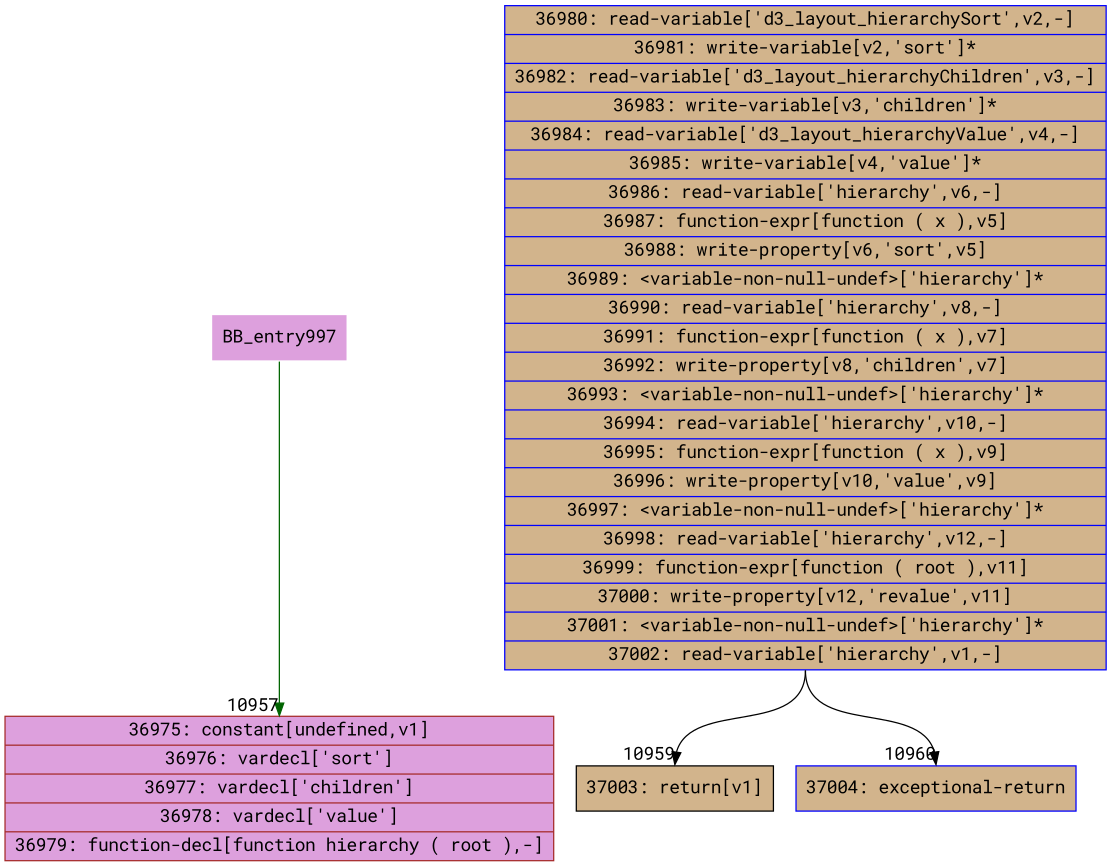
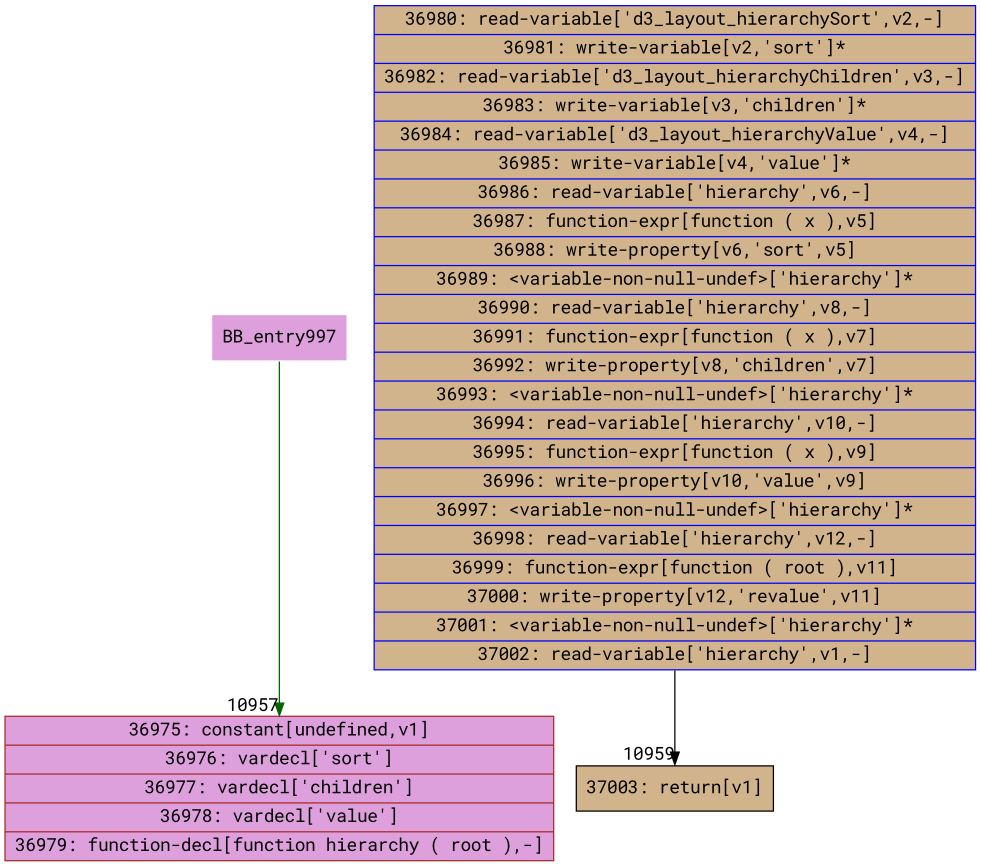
  digraph {
    fontname="Roboto Mono"
    rankdir=TD
    node [color=blue fillcolor=tan fontname="Roboto Mono" shape=record style=filled]
    edge [color=black fontname="Roboto Mono" headport=n tailport=s]
    n1 [fillcolor=plum label=BB_entry997 shape=none]
    n2 [color=brown fillcolor=plum label="{36975: constant[undefined,v1]|36976: vardecl['sort']|36977: vardecl['children']|36978: vardecl['value']|36979: function-decl[function hierarchy ( root ),-]}"]
    n3 [label="{36980: read-variable['d3_layout_hierarchySort',v2,-]|36981: write-variable[v2,'sort']*|36982: read-variable['d3_layout_hierarchyChildren',v3,-]|36983: write-variable[v3,'children']*|36984: read-variable['d3_layout_hierarchyValue',v4,-]|36985: write-variable[v4,'value']*|36986: read-variable['hierarchy',v6,-]|36987: function-expr[function ( x ),v5]|36988: write-property[v6,'sort',v5]|36989: \<variable-non-null-undef\>['hierarchy']*|36990: read-variable['hierarchy',v8,-]|36991: function-expr[function ( x ),v7]|36992: write-property[v8,'children',v7]|36993: \<variable-non-null-undef\>['hierarchy']*|36994: read-variable['hierarchy',v10,-]|36995: function-expr[function ( x ),v9]|36996: write-property[v10,'value',v9]|36997: \<variable-non-null-undef\>['hierarchy']*|36998: read-variable['hierarchy',v12,-]|36999: function-expr[function ( root ),v11]|37000: write-property[v12,'revalue',v11]|37001: \<variable-non-null-undef\>['hierarchy']*|37002: read-variable['hierarchy',v1,-]}"]
    n4 [color=black label="{37003: return[v1]}"]
-   n5 [label="{37004: exceptional-return}"]
    n1 -> n2 [color=darkgreen headlabel="    10957"]
    n3 -> n4 [headlabel="      10959"]
-   n3 -> n5 [headlabel="      10960"]
  }
